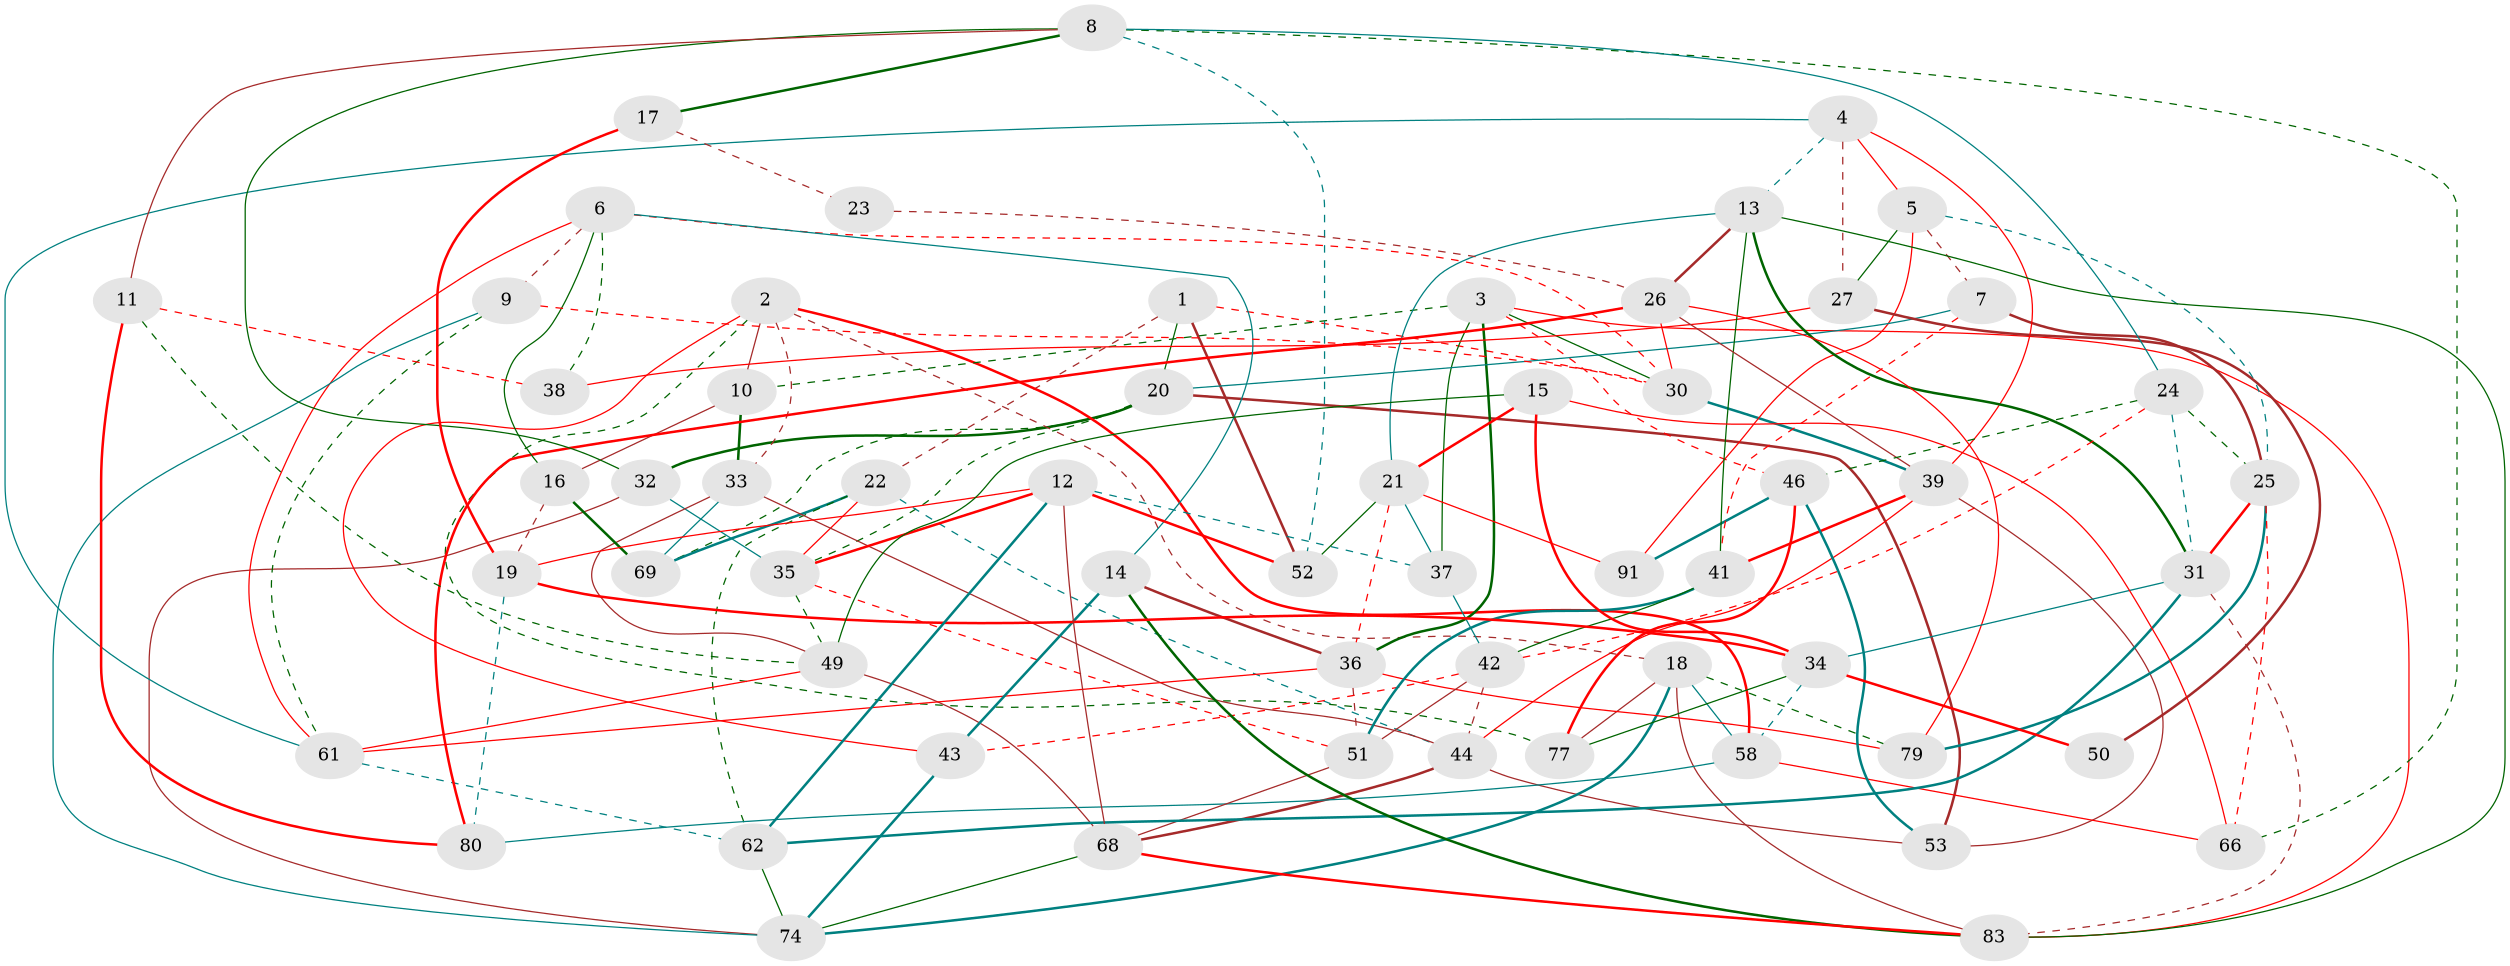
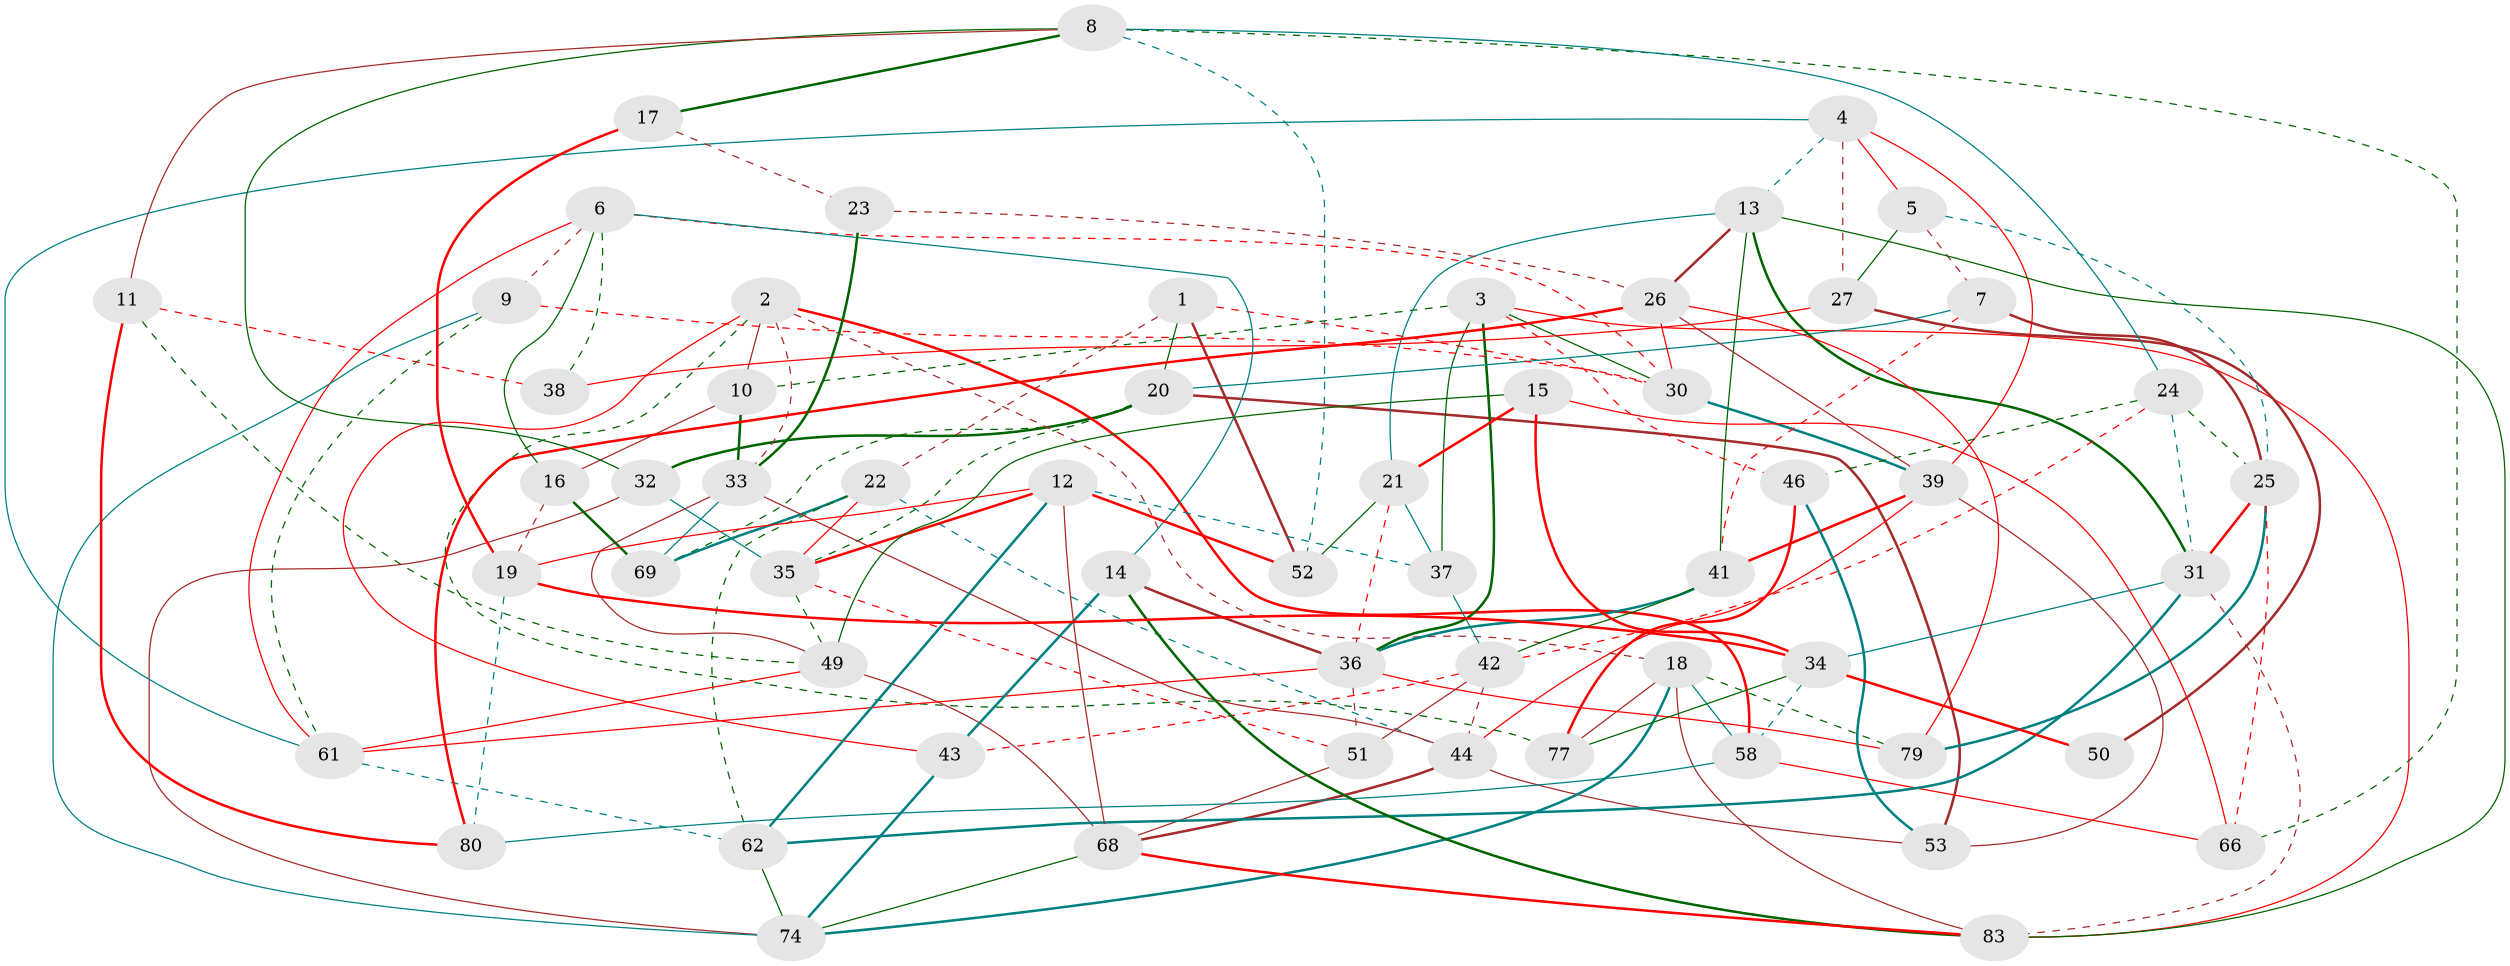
  graph {
    node [color=gray90 style=filled]
    edge [color=red style=solid]
    20 [super="+40"]
    32
    35 [super="+72"]
    69
    53
    1
    22 [super="+56"]
    30 [super="+89"]
    52
    62 [super="+86"]
    44 [super="+60"]
    39 [super="+57"]
    2 [super="+76"]
    10
    18 [super="+81"]
    33 [super="+59"]
    43
    58 [super="+75"]
    77
    16
    83 [super="+93"]
    74 [super="+87"]
    79
    49 [super="+67"]
    66
    80
    3 [super="+47"]
    36 [super="+92"]
    37
    46 [super="+54"]
    61 [super="+88"]
    51 [super="+73"]
    42 [super="+90"]
-   91
    5 [super="+28"]
    7
    25 [super="+78"]
    27 [super="+45"]
    4
    13 [super="+55"]
    41 [super="+48"]
    21 [super="+85"]
    26 [super="+71"]
    31 [super="+63"]
    38
    50
    6 [super="+84"]
    9
    14
    19 [super="+64"]
    8 [super="+29"]
    11
    17
    24 [super="+70"]
    23
    68 [super="+94"]
    12 [super="+82"]
    34 [super="+65"]
    15
    20 -- 32 [color=darkgreen style=bold]
    20 -- 35 [color=darkgreen style=dashed]
    20 -- 69 [color=darkgreen style=dashed]
    20 -- 53 [color=brown style=bold]
    32 -- 35 [color=teal]
    32 -- 74 [color=brown]
    35 -- 49 [color=darkgreen style=dashed]
    35 -- 51 [style=dashed]
    1 -- 20 [color=darkgreen]
    1 -- 22 [color=brown style=dashed]
    1 -- 30 [style=dashed]
    1 -- 52 [color=brown style=bold]
    22 -- 35
    22 -- 69 [color=teal style=bold]
    22 -- 62 [color=darkgreen style=dashed weight=2]
    22 -- 44 [color=teal style=dashed]
    30 -- 39 [color=teal style=bold]
    62 -- 74 [color=darkgreen]
    44 -- 53 [color=brown]
    44 -- 68 [color=brown style=bold]
    39 -- 53 [color=brown]
    39 -- 44
    39 -- 41 [style=bold]
    2 -- 10 [color=brown]
    2 -- 18 [color=brown style=dashed]
    2 -- 33 [color=brown style=dashed]
    2 -- 43
    2 -- 58 [style=bold]
    2 -- 77 [color=darkgreen style=dashed]
    10 -- 33 [color=darkgreen style=bold]
    10 -- 16 [color=brown]
    18 -- 58 [color=teal]
    18 -- 77 [color=brown]
    18 -- 83 [color=brown]
    18 -- 74 [color=teal style=bold]
    18 -- 79 [color=darkgreen style=dashed]
    33 -- 69 [color=teal]
    33 -- 44 [color=brown]
    33 -- 49 [color=brown]
    43 -- 74 [color=teal style=bold]
    58 -- 66
    58 -- 80 [color=teal]
    16 -- 69 [color=darkgreen style=bold]
    16 -- 19 [color=brown style=dashed]
    49 -- 61
    49 -- 68 [color=brown]
    3 -- 30 [color=darkgreen]
    3 -- 10 [color=darkgreen style=dashed]
    3 -- 83
    3 -- 36 [color=darkgreen style=bold]
    3 -- 37 [color=darkgreen]
    3 -- 46 [style=dashed]
    36 -- 79
    36 -- 61
    36 -- 51 [color=brown style=dashed]
    37 -- 42 [color=teal]
    46 -- 53 [color=teal style=bold]
    46 -- 77 [style=bold]
-   46 -- 91 [color=teal style=bold]
    61 -- 62 [color=teal style=dashed]
    51 -- 68 [color=brown]
    42 -- 44 [color=brown style=dashed]
    42 -- 43 [style=dashed]
    42 -- 51 [color=brown]
-   5 -- 91 [weight=2]
    5 -- 7 [color=brown style=dashed]
    5 -- 25 [color=teal style=dashed]
    5 -- 27 [color=darkgreen]
    7 -- 20 [color=teal]
    7 -- 25 [color=brown style=bold]
    7 -- 41 [style=dashed]
    25 -- 79 [color=teal style=bold]
    25 -- 66 [style=dashed]
    25 -- 31 [style=bold]
    27 -- 38 [weight=2]
    27 -- 50 [color=brown style=bold weight=2]
    4 -- 39
    4 -- 61 [color=teal]
    4 -- 5
    4 -- 27 [color=brown style=dashed]
    4 -- 13 [color=teal style=dashed]
    13 -- 83 [color=darkgreen]
    13 -- 41 [color=darkgreen]
    13 -- 21 [color=teal]
    13 -- 26 [color=brown style=bold]
    13 -- 31 [color=darkgreen style=bold]
-   41 -- 51 [color=teal style=bold weight=2]
+   41 -- 36 [color=teal style=bold weight=2]
    41 -- 42 [color=darkgreen]
    21 -- 52 [color=darkgreen]
    21 -- 36 [style=dashed]
    21 -- 37 [color=teal]
-   21 -- 91
    26 -- 30
    26 -- 39 [color=brown]
    26 -- 79
    26 -- 80 [style=bold]
    31 -- 62 [color=teal style=bold]
    31 -- 83 [color=brown style=dashed]
    31 -- 34 [color=teal]
    6 -- 30 [style=dashed]
    6 -- 16 [color=darkgreen]
    6 -- 61
    6 -- 38 [color=darkgreen style=dashed]
    6 -- 9 [color=brown style=dashed]
    6 -- 14 [color=teal]
    9 -- 30 [style=dashed]
    9 -- 74 [color=teal]
    9 -- 61 [color=darkgreen style=dashed]
    14 -- 43 [color=teal style=bold]
    14 -- 83 [color=darkgreen style=bold]
    14 -- 36 [color=brown style=bold]
    19 -- 80 [color=teal style=dashed]
    19 -- 34 [style=bold]
    8 -- 32 [color=darkgreen]
    8 -- 52 [color=teal style=dashed]
    8 -- 66 [color=darkgreen style=dashed]
    8 -- 11 [color=brown]
    8 -- 17 [color=darkgreen style=bold]
    8 -- 24 [color=teal]
    11 -- 49 [color=darkgreen style=dashed]
    11 -- 80 [style=bold]
    11 -- 38 [style=dashed]
    17 -- 19 [style=bold weight=2]
    17 -- 23 [color=brown style=dashed]
    24 -- 46 [color=darkgreen style=dashed weight=2]
    24 -- 42 [style=dashed]
    24 -- 25 [color=darkgreen style=dashed]
    24 -- 31 [color=teal style=dashed]
+   23 -- 33 [color=darkgreen style=bold]
    23 -- 26 [color=brown style=dashed]
    68 -- 83 [style=bold]
    68 -- 74 [color=darkgreen]
    12 -- 35 [style=bold]
    12 -- 52 [style=bold]
    12 -- 62 [color=teal style=bold]
    12 -- 37 [color=teal style=dashed]
    12 -- 19
    12 -- 68 [color=brown]
    34 -- 58 [color=teal style=dashed]
    34 -- 77 [color=darkgreen]
    34 -- 50 [style=bold weight=2]
    15 -- 49 [color=darkgreen]
    15 -- 66
    15 -- 21 [style=bold]
    15 -- 34 [style=bold]
  }
